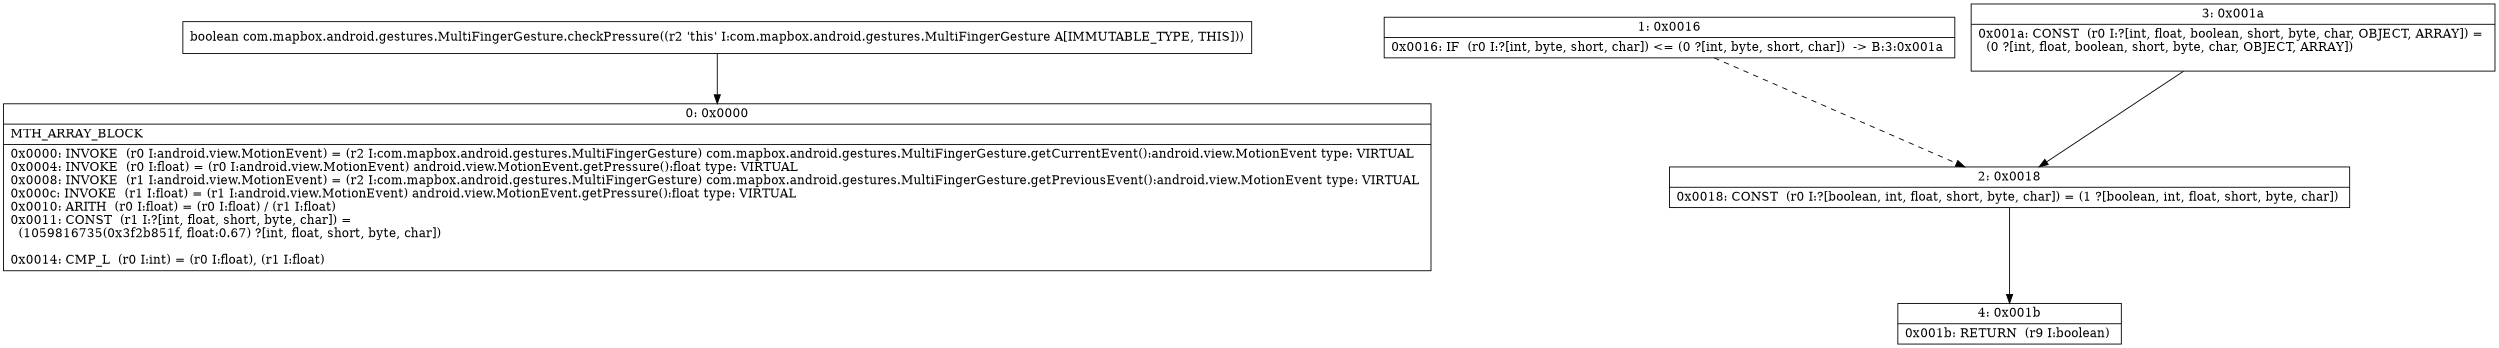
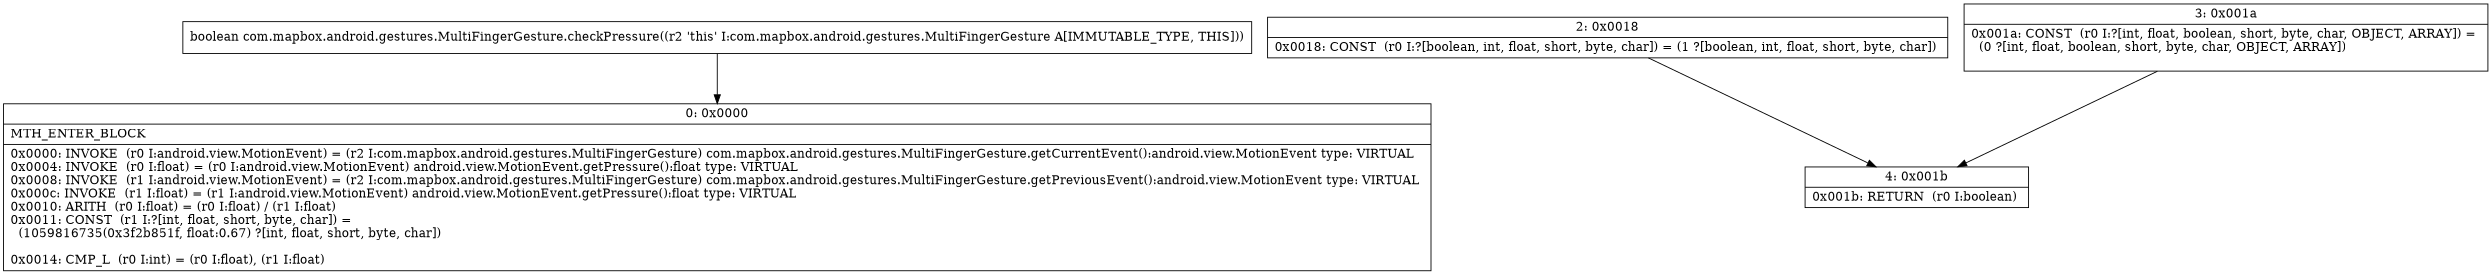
  digraph {
    node [shape=record]
-   n1 [label="{0\:\ 0x0000|MTH_ARRAY_BLOCK\l|0x0000: INVOKE  (r0 I:android.view.MotionEvent) = (r2 I:com.mapbox.android.gestures.MultiFingerGesture) com.mapbox.android.gestures.MultiFingerGesture.getCurrentEvent():android.view.MotionEvent type: VIRTUAL \l0x0004: INVOKE  (r0 I:float) = (r0 I:android.view.MotionEvent) android.view.MotionEvent.getPressure():float type: VIRTUAL \l0x0008: INVOKE  (r1 I:android.view.MotionEvent) = (r2 I:com.mapbox.android.gestures.MultiFingerGesture) com.mapbox.android.gestures.MultiFingerGesture.getPreviousEvent():android.view.MotionEvent type: VIRTUAL \l0x000c: INVOKE  (r1 I:float) = (r1 I:android.view.MotionEvent) android.view.MotionEvent.getPressure():float type: VIRTUAL \l0x0010: ARITH  (r0 I:float) = (r0 I:float) \/ (r1 I:float) \l0x0011: CONST  (r1 I:?[int, float, short, byte, char]) = \l  (1059816735(0x3f2b851f, float:0.67) ?[int, float, short, byte, char])\l \l0x0014: CMP_L  (r0 I:int) = (r0 I:float), (r1 I:float) \l}"]
-   n2 [label="{1\:\ 0x0016|0x0016: IF  (r0 I:?[int, byte, short, char]) \<= (0 ?[int, byte, short, char])  \-\> B:3:0x001a \l}"]
+   n1 [label="{0\:\ 0x0000|MTH_ENTER_BLOCK\l|0x0000: INVOKE  (r0 I:android.view.MotionEvent) = (r2 I:com.mapbox.android.gestures.MultiFingerGesture) com.mapbox.android.gestures.MultiFingerGesture.getCurrentEvent():android.view.MotionEvent type: VIRTUAL \l0x0004: INVOKE  (r0 I:float) = (r0 I:android.view.MotionEvent) android.view.MotionEvent.getPressure():float type: VIRTUAL \l0x0008: INVOKE  (r1 I:android.view.MotionEvent) = (r2 I:com.mapbox.android.gestures.MultiFingerGesture) com.mapbox.android.gestures.MultiFingerGesture.getPreviousEvent():android.view.MotionEvent type: VIRTUAL \l0x000c: INVOKE  (r1 I:float) = (r1 I:android.view.MotionEvent) android.view.MotionEvent.getPressure():float type: VIRTUAL \l0x0010: ARITH  (r0 I:float) = (r0 I:float) \/ (r1 I:float) \l0x0011: CONST  (r1 I:?[int, float, short, byte, char]) = \l  (1059816735(0x3f2b851f, float:0.67) ?[int, float, short, byte, char])\l \l0x0014: CMP_L  (r0 I:int) = (r0 I:float), (r1 I:float) \l}"]
    n3 [label="{2\:\ 0x0018|0x0018: CONST  (r0 I:?[boolean, int, float, short, byte, char]) = (1 ?[boolean, int, float, short, byte, char]) \l}"]
-   n4 [label="{4\:\ 0x001b|0x001b: RETURN  (r9 I:boolean) \l}"]
+   n4 [label="{4\:\ 0x001b|0x001b: RETURN  (r0 I:boolean) \l}"]
    n5 [label="{3\:\ 0x001a|0x001a: CONST  (r0 I:?[int, float, boolean, short, byte, char, OBJECT, ARRAY]) = \l  (0 ?[int, float, boolean, short, byte, char, OBJECT, ARRAY])\l \l}"]
    n6 [label="{boolean com.mapbox.android.gestures.MultiFingerGesture.checkPressure((r2 'this' I:com.mapbox.android.gestures.MultiFingerGesture A[IMMUTABLE_TYPE, THIS])) }"]
-   n2 -> n3 [style=dashed]
    n3 -> n4
-   n5 -> n3
+   n5 -> n4
    n6 -> n1
  }
